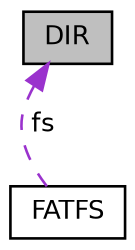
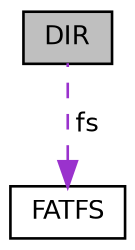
  digraph {
    node [color=black fontname=Helvetica fontsize=10 shape=record style=filled]
    n1 [fillcolor=grey75 fontcolor=black height=0.2 label=DIR width=0.4]
    n2 [fillcolor=white height=0.2 label=FATFS width=0.4]
-   n1 -> n2 [color=darkorchid3 dir=back fontname=Helvetica fontsize=10 label=" fs" labelfontname=Helvetica labelfontsize=10 style=dashed]
+   n2 -> n1 [color=darkorchid3 dir=back fontname=Helvetica fontsize=10 label=" fs" labelfontname=Helvetica labelfontsize=10 style=dashed]
  }
